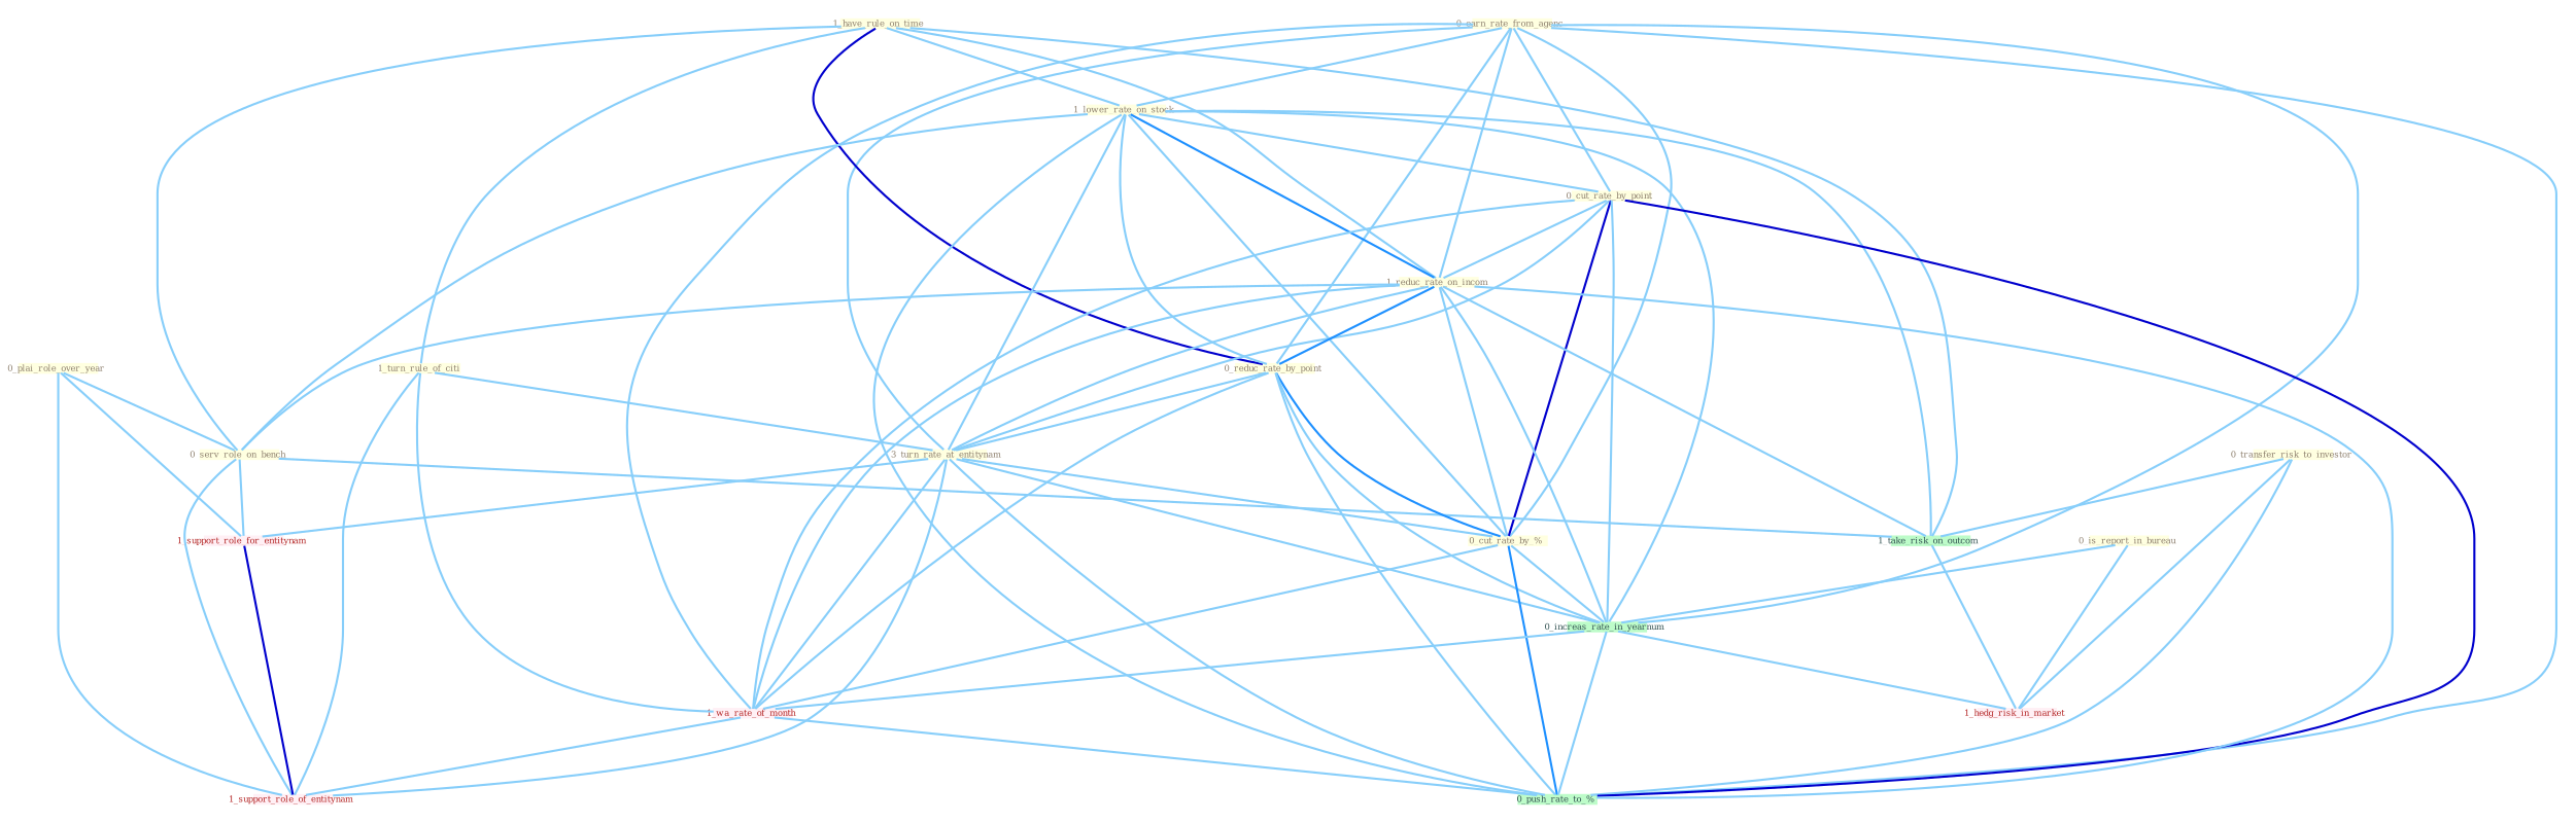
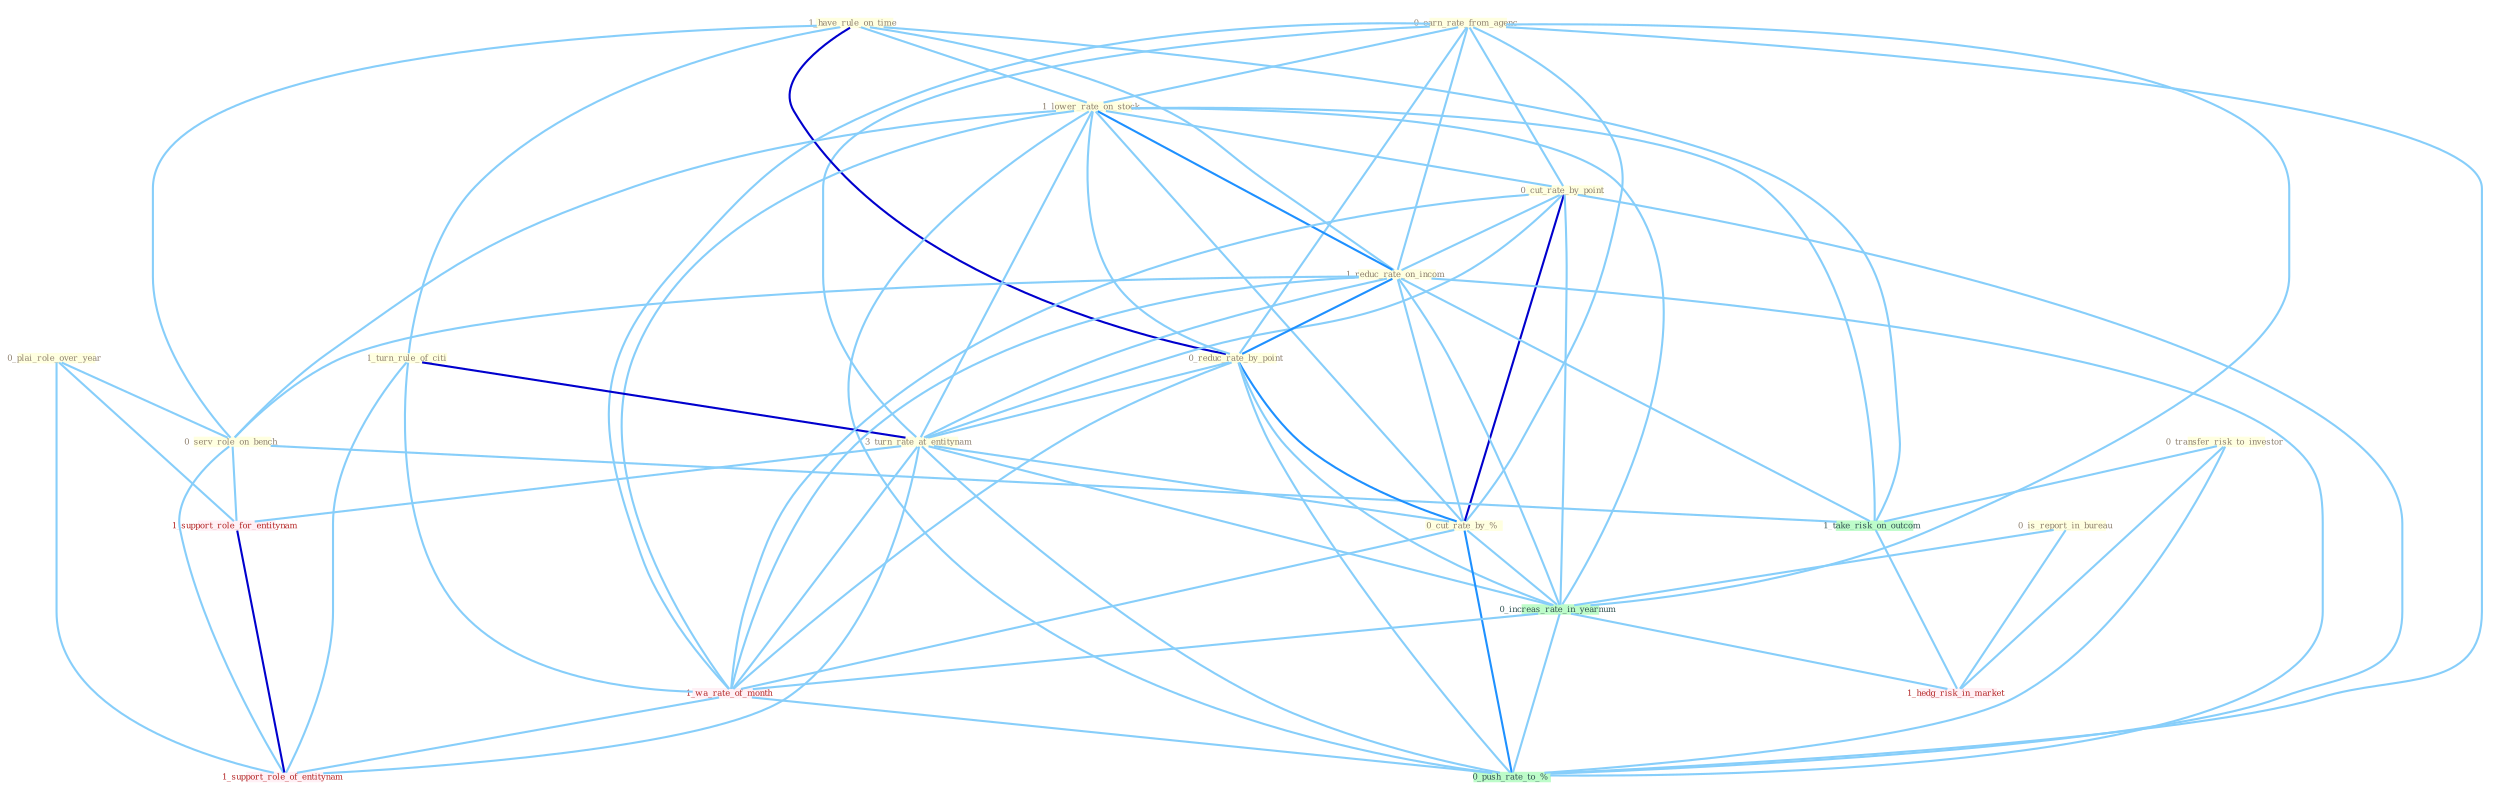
  graph {
    fontname="DejaVu Serif"
    node [color="#ffffe0" fixedsize=true fontcolor="#8b7d6b" fontname="DejaVu Serif" fontsize=4 shape=polygon style=filled]
    edge [color="#87cefa" fontname="DejaVu Serif" w=1]
    "0_earn_rate_from_agenc " [height=.06 width=.5]
    "0_plai_role_over_year " [height=.06 width=.5]
    "1_have_rule_on_time " [height=.06 width=.5]
    "0_transfer_risk_to_investor " [height=.06 width=.5]
    "0_is_report_in_bureau " [height=.06 width=.5]
    "1_lower_rate_on_stock " [height=.06 width=.5]
    "1_turn_rule_of_citi " [height=.06 width=.5]
    "0_cut_rate_by_point " [height=.06 width=.5]
    "1_reduc_rate_on_incom " [height=.06 width=.5]
    "0_serv_role_on_bench " [height=.06 width=.5]
    "0_reduc_rate_by_point " [height=.06 width=.5]
    n12 [height=.06 label="3_turn_rate_at_entitynam" width=.5]
    "0_cut_rate_by_% " [height=.06 width=.5]
    "1_wa_rate_of_month " [color="#fff0f5" fontcolor="#b22222" height=.06 width=.5]
    "1_support_role_for_entitynam " [color="#fff0f5" fontcolor="#b22222" height=.06 width=.5]
    "1_support_role_of_entitynam " [color="#fff0f5" fontcolor="#b22222" height=.06 width=.5]
    "1_hedg_risk_in_market " [color="#fff0f5" fontcolor="#b22222" height=.06 width=.5]
    "0_increas_rate_in_yearnum " [color="#BDFCC9" fontcolor="#2f4f4f" height=.06 width=.5]
    "0_push_rate_to_% " [color="#BDFCC9" fontcolor="#2f4f4f" height=.06 width=.5]
    "1_take_risk_on_outcom " [color="#BDFCC9" fontcolor="#2f4f4f" height=.06 width=.5]
    subgraph sub_1 {
      "0_earn_rate_from_agenc "
      "0_plai_role_over_year "
      "1_have_rule_on_time "
      "0_transfer_risk_to_investor "
      "0_is_report_in_bureau "
      "1_lower_rate_on_stock "
      "1_turn_rule_of_citi "
      "0_cut_rate_by_point "
      "1_reduc_rate_on_incom "
      "0_serv_role_on_bench "
      "0_reduc_rate_by_point "
      n12
      "0_cut_rate_by_% "
    }
    subgraph sub_2 {
      "1_wa_rate_of_month "
      "1_support_role_for_entitynam "
      "1_support_role_of_entitynam "
      "1_hedg_risk_in_market "
    }
    "0_earn_rate_from_agenc " -- "1_lower_rate_on_stock "
    "0_earn_rate_from_agenc " -- "0_cut_rate_by_point "
    "0_earn_rate_from_agenc " -- "1_reduc_rate_on_incom "
    "0_earn_rate_from_agenc " -- "0_reduc_rate_by_point "
    "0_earn_rate_from_agenc " -- n12
    "0_earn_rate_from_agenc " -- "0_cut_rate_by_% "
    "0_earn_rate_from_agenc " -- "1_wa_rate_of_month "
    "0_earn_rate_from_agenc " -- "0_increas_rate_in_yearnum "
    "0_earn_rate_from_agenc " -- "0_push_rate_to_% "
    "0_plai_role_over_year " -- "0_serv_role_on_bench "
    "0_plai_role_over_year " -- "1_support_role_for_entitynam "
    "0_plai_role_over_year " -- "1_support_role_of_entitynam "
    "1_have_rule_on_time " -- "1_lower_rate_on_stock "
    "1_have_rule_on_time " -- "1_turn_rule_of_citi "
    "1_have_rule_on_time " -- "1_reduc_rate_on_incom "
    "1_have_rule_on_time " -- "0_serv_role_on_bench "
    "1_have_rule_on_time " -- "0_reduc_rate_by_point " [color="#0000cd" w=3]
    "1_have_rule_on_time " -- "1_take_risk_on_outcom "
    "0_transfer_risk_to_investor " -- "1_hedg_risk_in_market "
    "0_transfer_risk_to_investor " -- "0_push_rate_to_% "
    "0_transfer_risk_to_investor " -- "1_take_risk_on_outcom "
    "0_is_report_in_bureau " -- "1_hedg_risk_in_market "
    "0_is_report_in_bureau " -- "0_increas_rate_in_yearnum "
    "1_lower_rate_on_stock " -- "0_cut_rate_by_point "
    "1_lower_rate_on_stock " -- "1_reduc_rate_on_incom " [color="#1e90ff" w=2]
    "1_lower_rate_on_stock " -- "0_serv_role_on_bench "
    "1_lower_rate_on_stock " -- "0_reduc_rate_by_point "
    "1_lower_rate_on_stock " -- n12
    "1_lower_rate_on_stock " -- "0_cut_rate_by_% "
+   "1_lower_rate_on_stock " -- "1_wa_rate_of_month "
    "1_lower_rate_on_stock " -- "0_increas_rate_in_yearnum "
    "1_lower_rate_on_stock " -- "0_push_rate_to_% "
    "1_lower_rate_on_stock " -- "1_take_risk_on_outcom "
-   "1_turn_rule_of_citi " -- n12
+   "1_turn_rule_of_citi " -- n12 [color="#0000cd"]
    "1_turn_rule_of_citi " -- "1_wa_rate_of_month "
    "1_turn_rule_of_citi " -- "1_support_role_of_entitynam "
    "0_cut_rate_by_point " -- "1_reduc_rate_on_incom "
    "0_cut_rate_by_point " -- n12
    "0_cut_rate_by_point " -- "0_cut_rate_by_% " [color="#0000cd" w=3]
    "0_cut_rate_by_point " -- "1_wa_rate_of_month "
    "0_cut_rate_by_point " -- "0_increas_rate_in_yearnum "
-   "0_cut_rate_by_point " -- "0_push_rate_to_% " [color="#0000cd"]
+   "0_cut_rate_by_point " -- "0_push_rate_to_% "
    "1_reduc_rate_on_incom " -- "0_serv_role_on_bench "
    "1_reduc_rate_on_incom " -- "0_reduc_rate_by_point " [color="#1e90ff" w=2]
    "1_reduc_rate_on_incom " -- n12
    "1_reduc_rate_on_incom " -- "0_cut_rate_by_% "
    "1_reduc_rate_on_incom " -- "1_wa_rate_of_month "
    "1_reduc_rate_on_incom " -- "0_increas_rate_in_yearnum "
    "1_reduc_rate_on_incom " -- "0_push_rate_to_% "
    "1_reduc_rate_on_incom " -- "1_take_risk_on_outcom "
    "0_serv_role_on_bench " -- "1_support_role_for_entitynam "
    "0_serv_role_on_bench " -- "1_support_role_of_entitynam "
    "0_serv_role_on_bench " -- "1_take_risk_on_outcom "
    "0_reduc_rate_by_point " -- n12
    "0_reduc_rate_by_point " -- "0_cut_rate_by_% " [color="#1e90ff" w=2]
    "0_reduc_rate_by_point " -- "1_wa_rate_of_month "
    "0_reduc_rate_by_point " -- "0_increas_rate_in_yearnum "
    "0_reduc_rate_by_point " -- "0_push_rate_to_% "
    n12 -- "0_cut_rate_by_% "
    n12 -- "1_wa_rate_of_month "
    n12 -- "1_support_role_for_entitynam "
    n12 -- "1_support_role_of_entitynam "
    n12 -- "0_increas_rate_in_yearnum "
    n12 -- "0_push_rate_to_% "
    "0_cut_rate_by_% " -- "1_wa_rate_of_month "
    "0_cut_rate_by_% " -- "0_increas_rate_in_yearnum "
    "0_cut_rate_by_% " -- "0_push_rate_to_% " [color="#1e90ff" w=2]
    "1_wa_rate_of_month " -- "1_support_role_of_entitynam "
    "1_wa_rate_of_month " -- "0_push_rate_to_% "
    "1_support_role_for_entitynam " -- "1_support_role_of_entitynam " [color="#0000cd" w=3]
    "0_increas_rate_in_yearnum " -- "1_wa_rate_of_month "
    "0_increas_rate_in_yearnum " -- "1_hedg_risk_in_market "
    "0_increas_rate_in_yearnum " -- "0_push_rate_to_% "
    "1_take_risk_on_outcom " -- "1_hedg_risk_in_market "
  }
